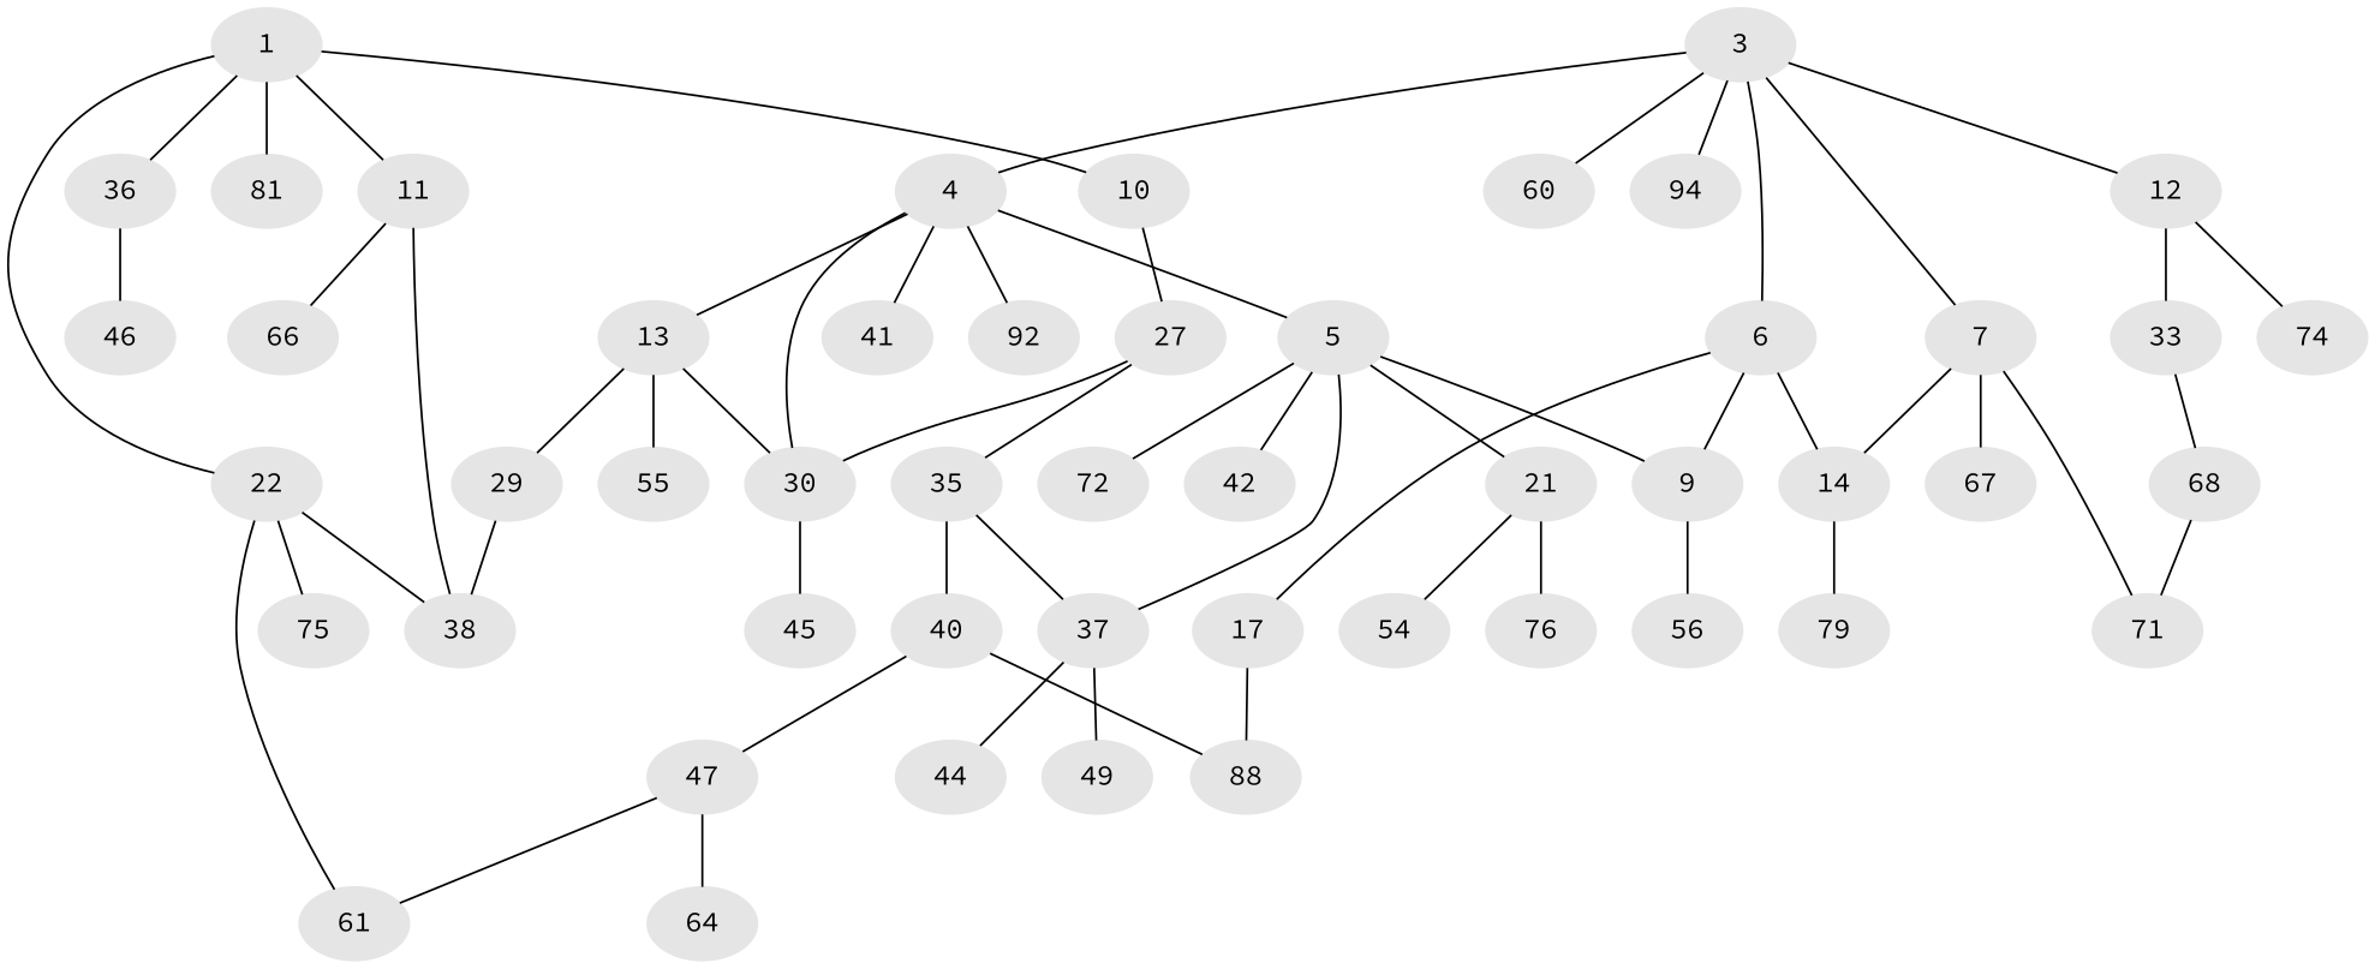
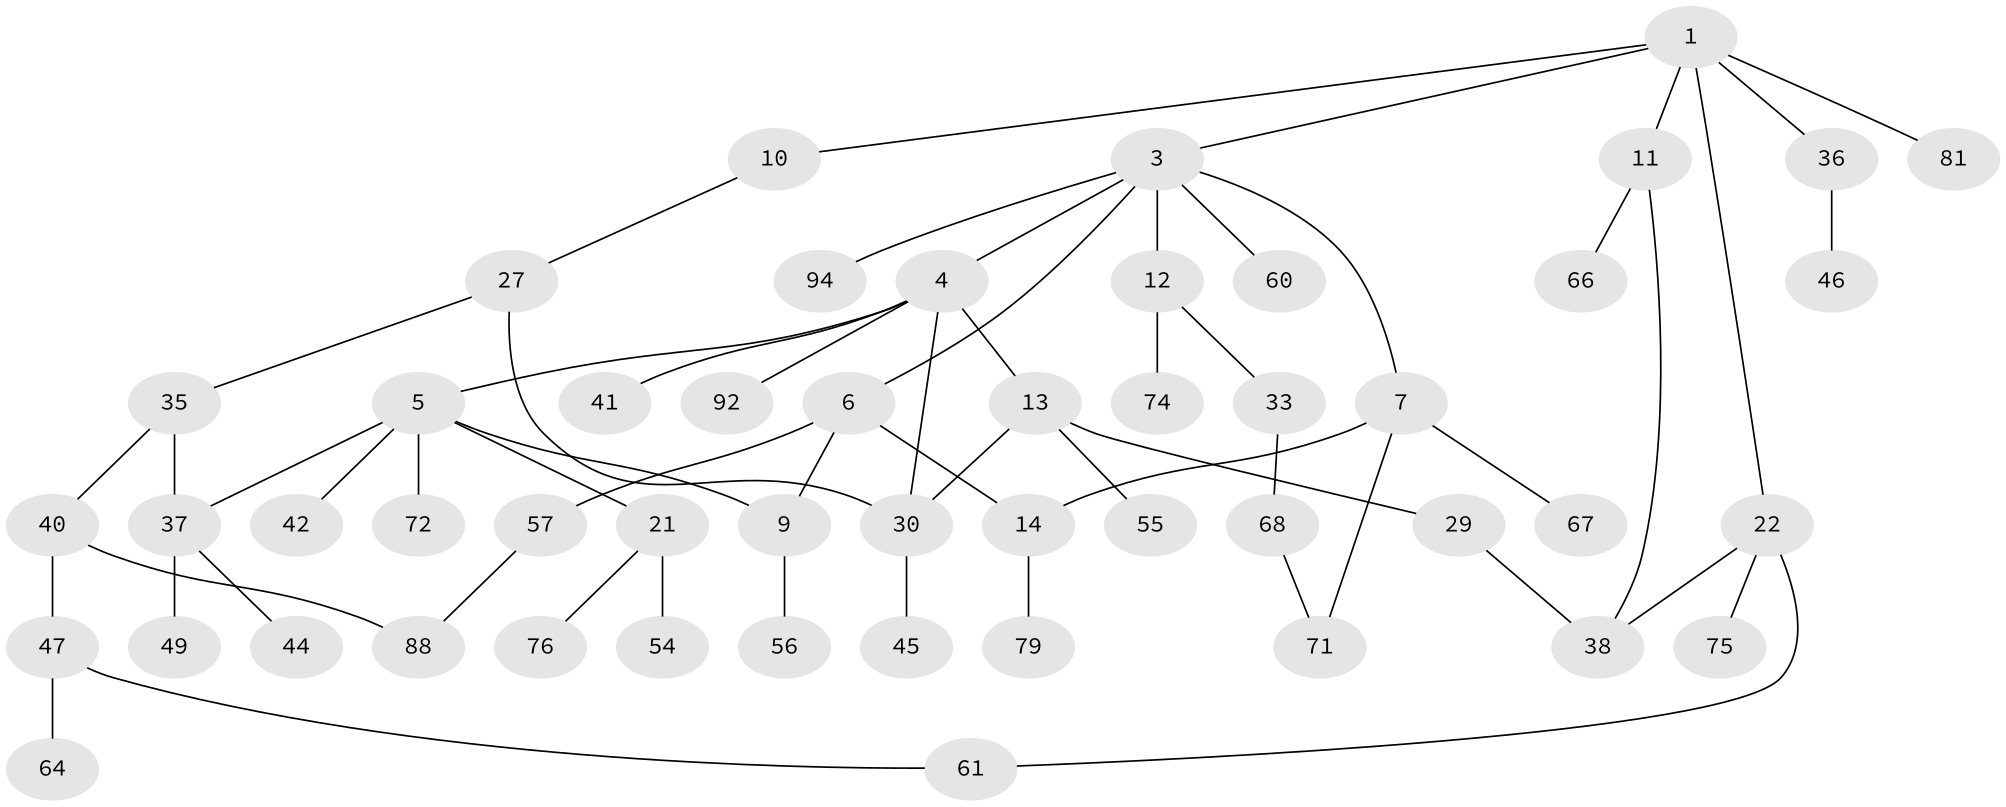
  graph {
    fontname="Source Code Pro"
    node [color=gray90 fontname="Source Code Pro" style=filled]
    edge [fontname="Source Code Pro"]
    1 [super="+2+69+93"]
    3
    10 [super="+18"]
    11 [super="+39+23"]
    22 [super="+32"]
    36 [super="+90"]
    81
    4 [super="+8+15+63"]
    6
    7 [super="+58+31+73"]
    12
    60 [super="+62+78"]
    94
    27
    38 [super="+65+53"]
    66 [super="+97"]
    61
    75 [super="+85"]
    46 [super="+48+83"]
    5
    13 [super="+16"]
    30 [super="+98+57"]
    41
    92
    9 [super="+50"]
    14 [super="+59"]
-   17 [super="+25"]
+   17 [super="+25" label=57]
    67 [super="+95"]
    71
    33 [super="+43"]
    74
    21 [super="+52+88+26+28"]
    37 [super="+87"]
    42 [super="+51"]
    72
    29 [super="+86"]
    55
    45
    56
    76
    54
    44
    49
    79
    n45 [label=88]
    35
    68
    40
    47
    64
+   1 -- 3
    1 -- 10
    1 -- 11
    1 -- 22
    1 -- 36
    1 -- 81
    3 -- 4
    3 -- 6
    3 -- 7
    3 -- 12
    3 -- 60
    3 -- 94
    10 -- 27
    11 -- 38
    11 -- 66
    22 -- 38
    22 -- 61
    22 -- 75
    36 -- 46
    4 -- 5
    4 -- 13
    4 -- 30
    4 -- 41
    4 -- 92
    6 -- 9
    6 -- 14
    6 -- 17
    7 -- 14
    7 -- 67 [weight=2]
    7 -- 71
    12 -- 33
    12 -- 74
    27 -- 30
    27 -- 35
    5 -- 9
    5 -- 21
    5 -- 37
    5 -- 42
    5 -- 72
    13 -- 30
    13 -- 29
    13 -- 55
    30 -- 45
    9 -- 56
    14 -- 79
    17 -- n45
    33 -- 68
    21 -- 76
    21 -- 54
    37 -- 44
    37 -- 49
    29 -- 38
    35 -- 37
    35 -- 40
    68 -- 71
    40 -- n45
    40 -- 47
    47 -- 61
    47 -- 64
  }
